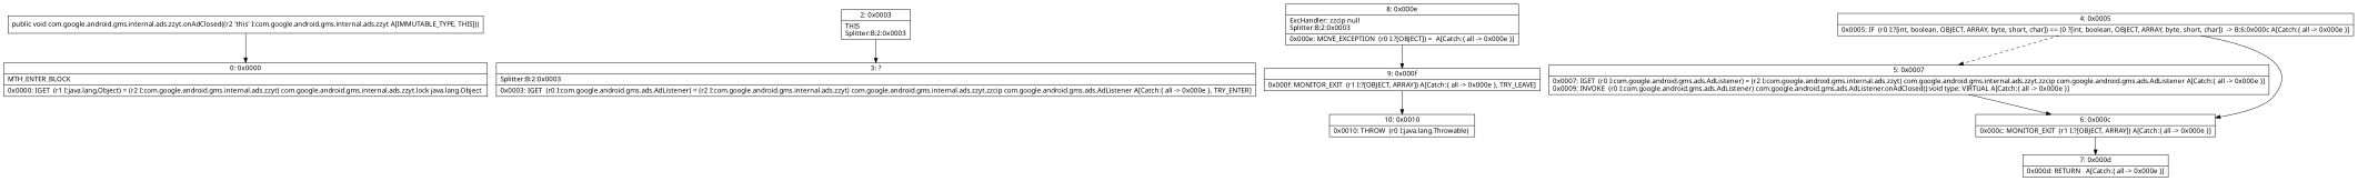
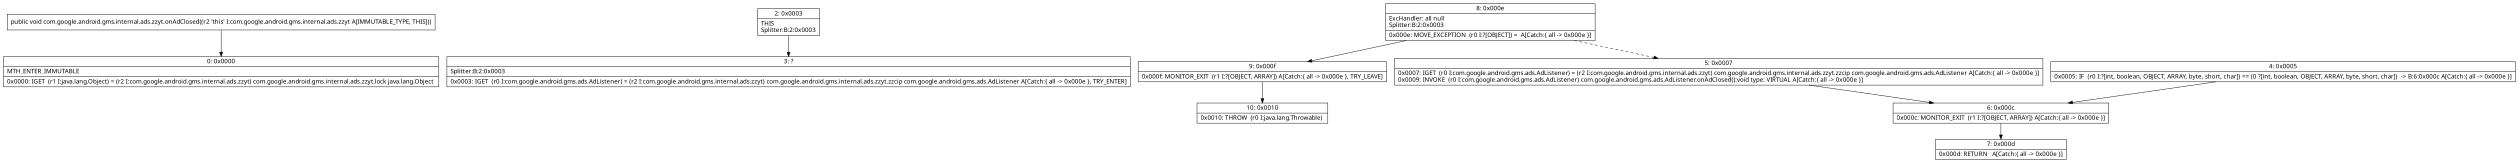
  digraph {
    fontname="Noto Sans"
    node [fontname="Noto Sans" shape=record]
    edge [fontname="Noto Sans"]
-   n1 [label="{0\:\ 0x0000|MTH_ENTER_BLOCK\l|0x0000: IGET  (r1 I:java.lang.Object) = (r2 I:com.google.android.gms.internal.ads.zzyt) com.google.android.gms.internal.ads.zzyt.lock java.lang.Object \l}"]
+   n1 [label="{0\:\ 0x0000|MTH_ENTER_IMMUTABLE\l|0x0000: IGET  (r1 I:java.lang.Object) = (r2 I:com.google.android.gms.internal.ads.zzyt) com.google.android.gms.internal.ads.zzyt.lock java.lang.Object \l}"]
    n2 [label="{2\:\ 0x0003|THIS\lSplitter:B:2:0x0003\l}"]
    n3 [label="{3\:\ ?|Splitter:B:2:0x0003\l|0x0003: IGET  (r0 I:com.google.android.gms.ads.AdListener) = (r2 I:com.google.android.gms.internal.ads.zzyt) com.google.android.gms.internal.ads.zzyt.zzcip com.google.android.gms.ads.AdListener A[Catch:\{ all \-\> 0x000e \}, TRY_ENTER]\l}"]
-   n4 [label="{8\:\ 0x000e|ExcHandler: zzcip null\lSplitter:B:2:0x0003\l|0x000e: MOVE_EXCEPTION  (r0 I:?[OBJECT]) =  A[Catch:\{ all \-\> 0x000e \}]\l}"]
+   n4 [label="{8\:\ 0x000e|ExcHandler: all null\lSplitter:B:2:0x0003\l|0x000e: MOVE_EXCEPTION  (r0 I:?[OBJECT]) =  A[Catch:\{ all \-\> 0x000e \}]\l}"]
    n5 [label="{9\:\ 0x000f|0x000f: MONITOR_EXIT  (r1 I:?[OBJECT, ARRAY]) A[Catch:\{ all \-\> 0x000e \}, TRY_LEAVE]\l}"]
    n6 [label="{4\:\ 0x0005|0x0005: IF  (r0 I:?[int, boolean, OBJECT, ARRAY, byte, short, char]) == (0 ?[int, boolean, OBJECT, ARRAY, byte, short, char])  \-\> B:6:0x000c A[Catch:\{ all \-\> 0x000e \}]\l}"]
    n7 [label="{5\:\ 0x0007|0x0007: IGET  (r0 I:com.google.android.gms.ads.AdListener) = (r2 I:com.google.android.gms.internal.ads.zzyt) com.google.android.gms.internal.ads.zzyt.zzcip com.google.android.gms.ads.AdListener A[Catch:\{ all \-\> 0x000e \}]\l0x0009: INVOKE  (r0 I:com.google.android.gms.ads.AdListener) com.google.android.gms.ads.AdListener.onAdClosed():void type: VIRTUAL A[Catch:\{ all \-\> 0x000e \}]\l}"]
    n8 [label="{6\:\ 0x000c|0x000c: MONITOR_EXIT  (r1 I:?[OBJECT, ARRAY]) A[Catch:\{ all \-\> 0x000e \}]\l}"]
    n9 [label="{7\:\ 0x000d|0x000d: RETURN   A[Catch:\{ all \-\> 0x000e \}]\l}"]
    n10 [label="{10\:\ 0x0010|0x0010: THROW  (r0 I:java.lang.Throwable) \l}"]
    n11 [label="{public void com.google.android.gms.internal.ads.zzyt.onAdClosed((r2 'this' I:com.google.android.gms.internal.ads.zzyt A[IMMUTABLE_TYPE, THIS])) }"]
    n2 -> n3
    n4 -> n5
    n5 -> n10
-   n6 -> n7 [style=dashed]
+   n4 -> n7 [style=dashed]
    n6 -> n8
    n7 -> n8
    n8 -> n9
    n11 -> n1
  }
